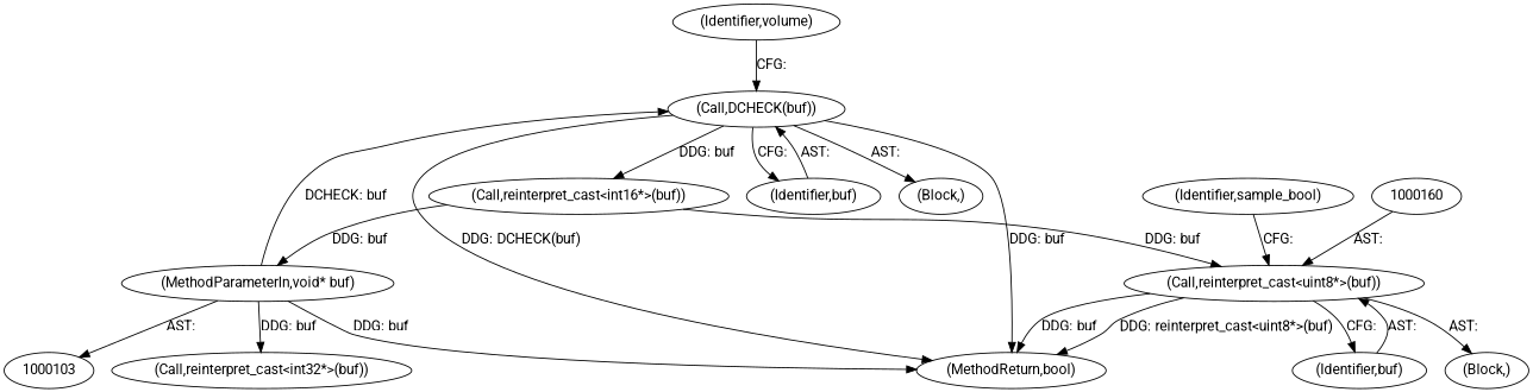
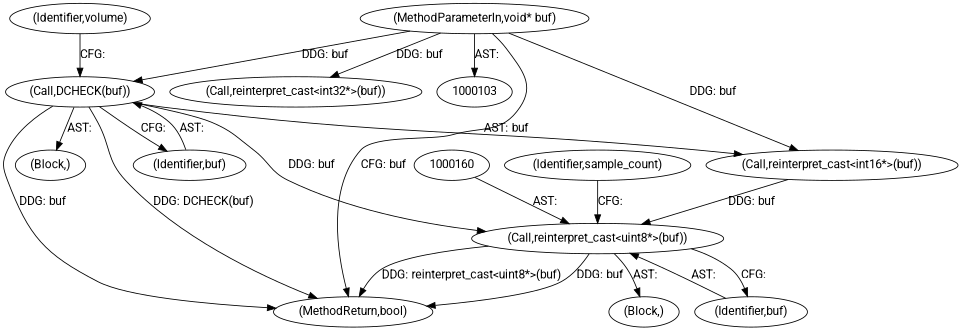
  digraph {
    fontname=Roboto
    node [fontname=Roboto]
    edge [fontname=Roboto]
    n1 [label="(Call,reinterpret_cast<uint8*>(buf))"]
    n2 [label="(Identifier,buf)"]
    n3 [label="(MethodReturn,bool)"]
    n4 [label="(Block,)"]
    n5 [label="(Call,DCHECK(buf))"]
    n6 [label="(Call,reinterpret_cast<int16*>(buf))"]
    n7 [label="(Identifier,buf)"]
    n8 [label="(Block,)"]
    n9 [label="(Call,reinterpret_cast<int32*>(buf))"]
    n10 [label="(MethodParameterIn,void* buf)"]
    n11 [label=1000103]
    n12 [label="(Identifier,volume)"]
-   n13 [label="(Identifier,sample_bool)"]
+   n13 [label="(Identifier,sample_count)"]
    1000160
    n1 -> n2 [label="CFG: "]
    n1 -> n3 [label="DDG: reinterpret_cast<uint8*>(buf)"]
    n1 -> n3 [label="DDG: buf"]
    n1 -> n4 [label="AST: "]
    n2 -> n1 [label="AST: "]
+   n5 -> n1 [label="DDG: buf"]
    n5 -> n3 [label="DDG: buf"]
    n5 -> n3 [label="DDG: DCHECK(buf)"]
-   n5 -> n6 [label="DDG: buf"]
+   n5 -> n6 [label="AST: buf"]
    n5 -> n7 [label="CFG: "]
    n5 -> n8 [label="AST: "]
    n6 -> n1 [label="DDG: buf"]
    n7 -> n5 [label="AST: "]
-   n10 -> n3 [label="DDG: buf"]
-   n10 -> n5 [label="DCHECK: buf"]
-   n6 -> n10 [label="DDG: buf"]
+   n10 -> n3 [label="CFG: buf"]
+   n10 -> n5 [label="DDG: buf"]
+   n10 -> n6 [label="DDG: buf"]
    n10 -> n9 [label="DDG: buf"]
    n10 -> n11 [label="AST: "]
    n12 -> n5 [label="CFG: "]
    n13 -> n1 [label="CFG: "]
    1000160 -> n1 [label="AST: "]
  }
